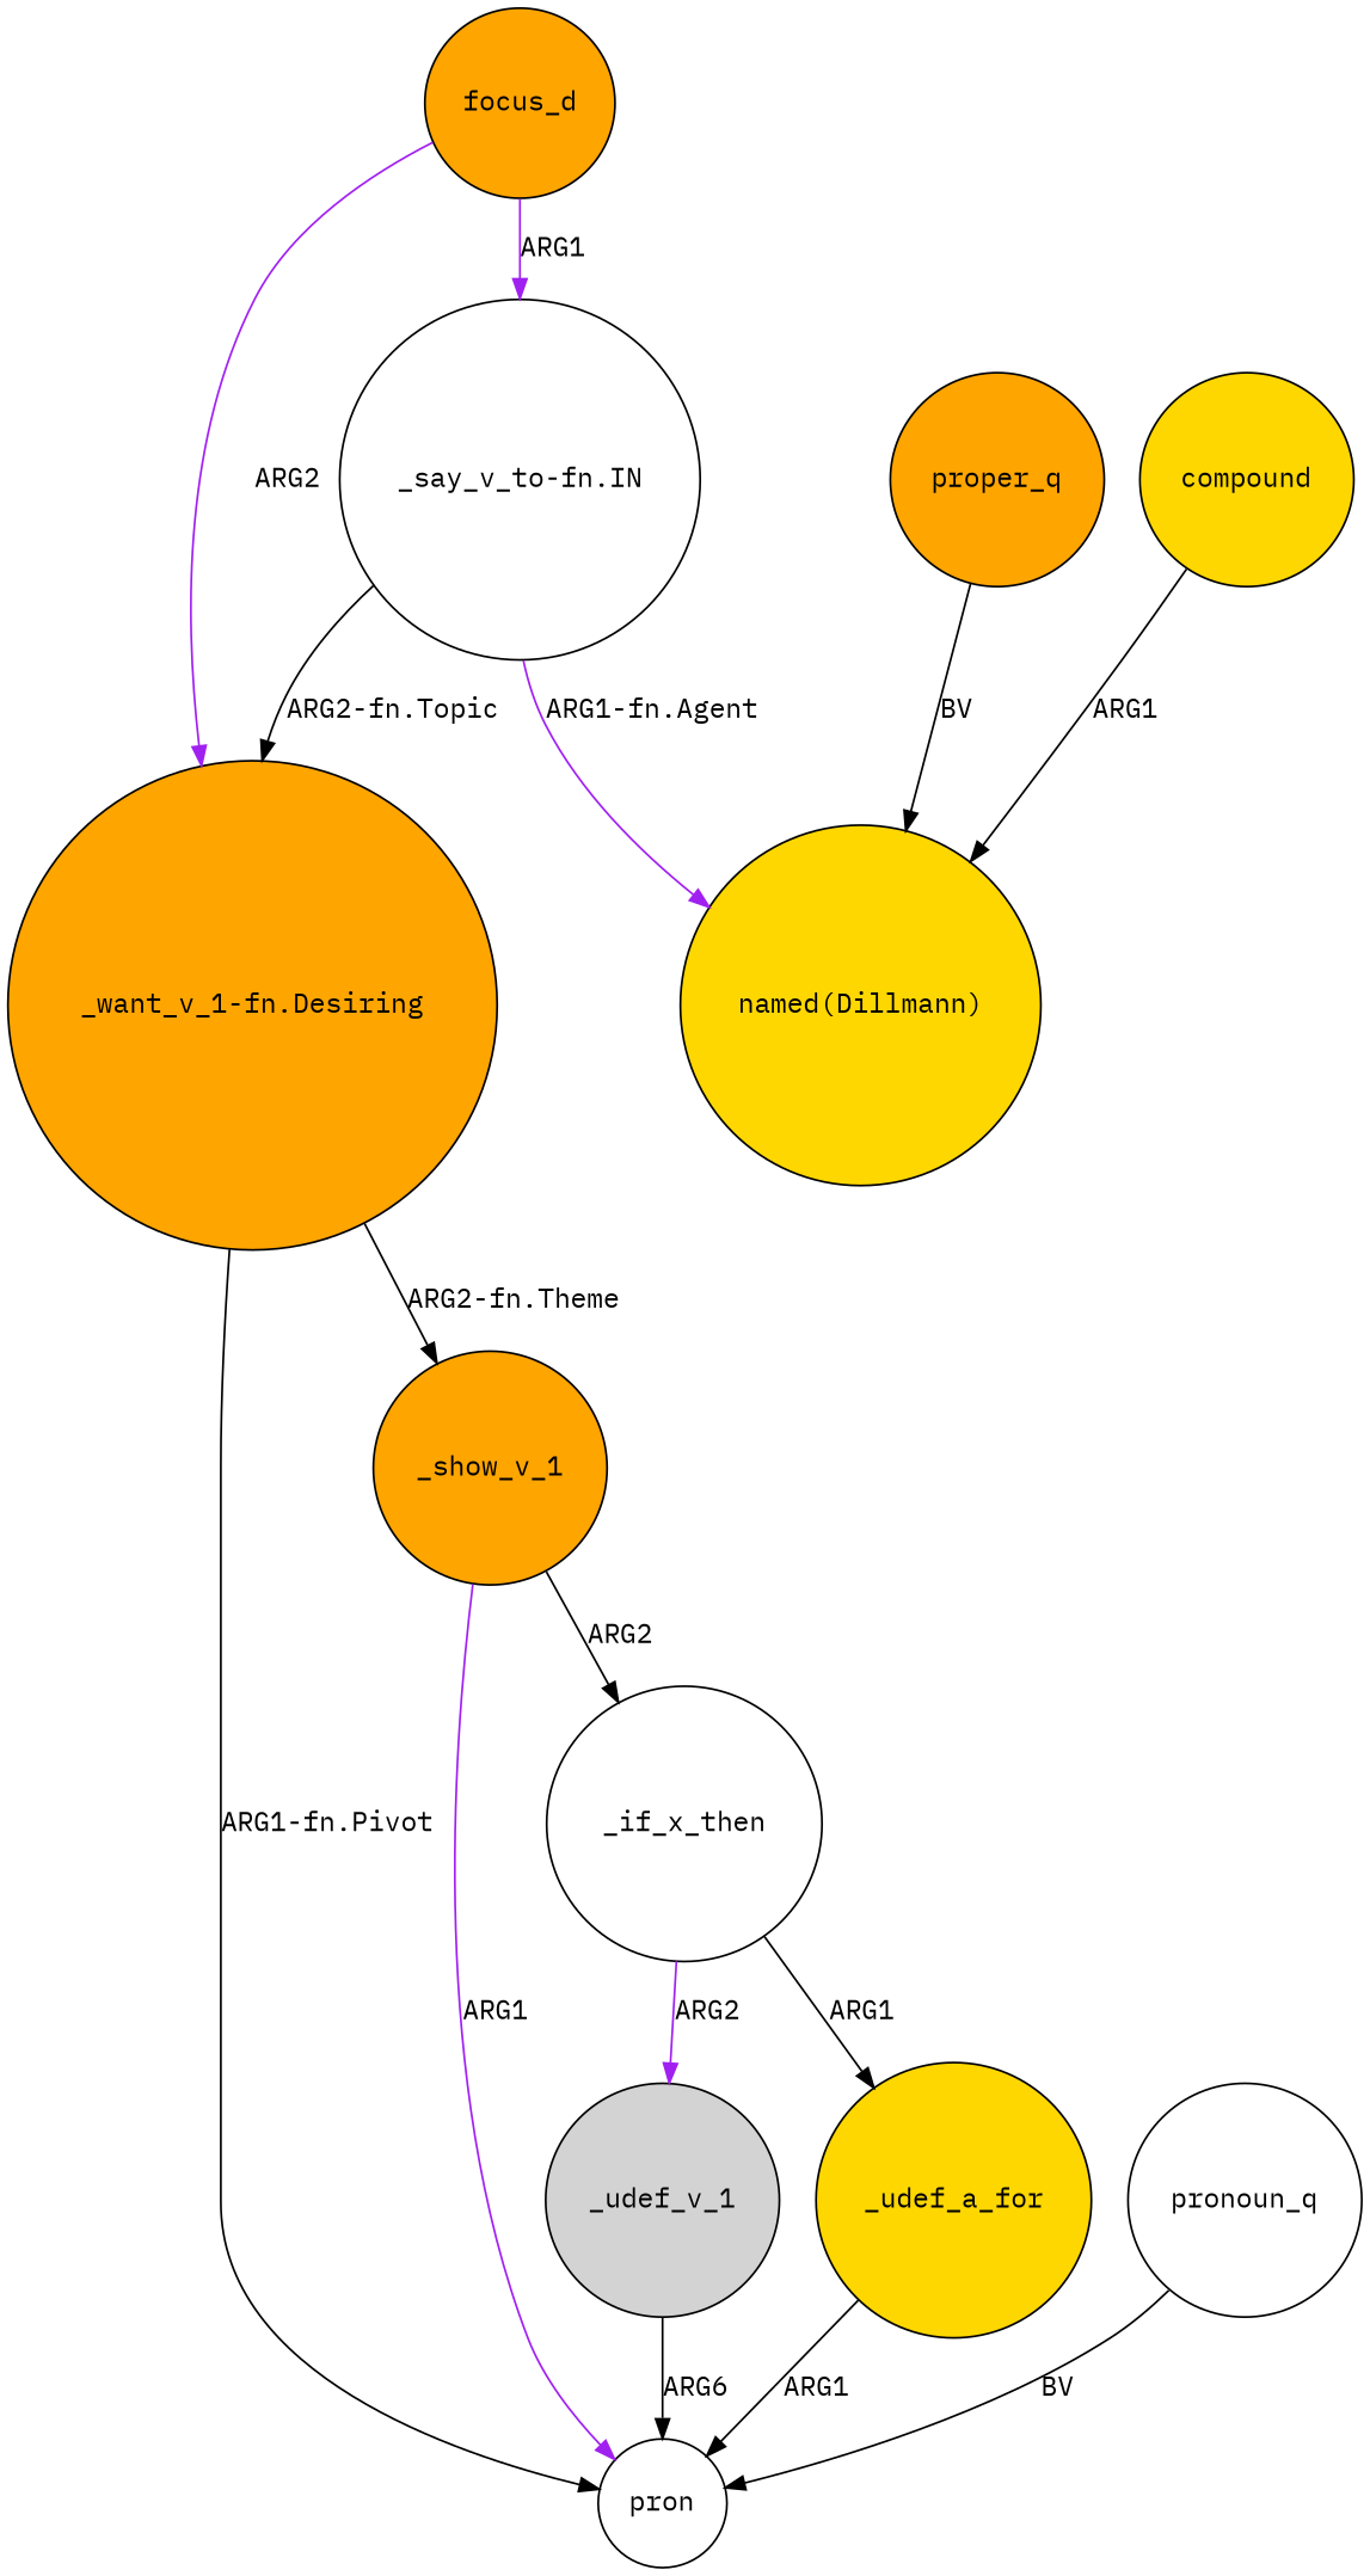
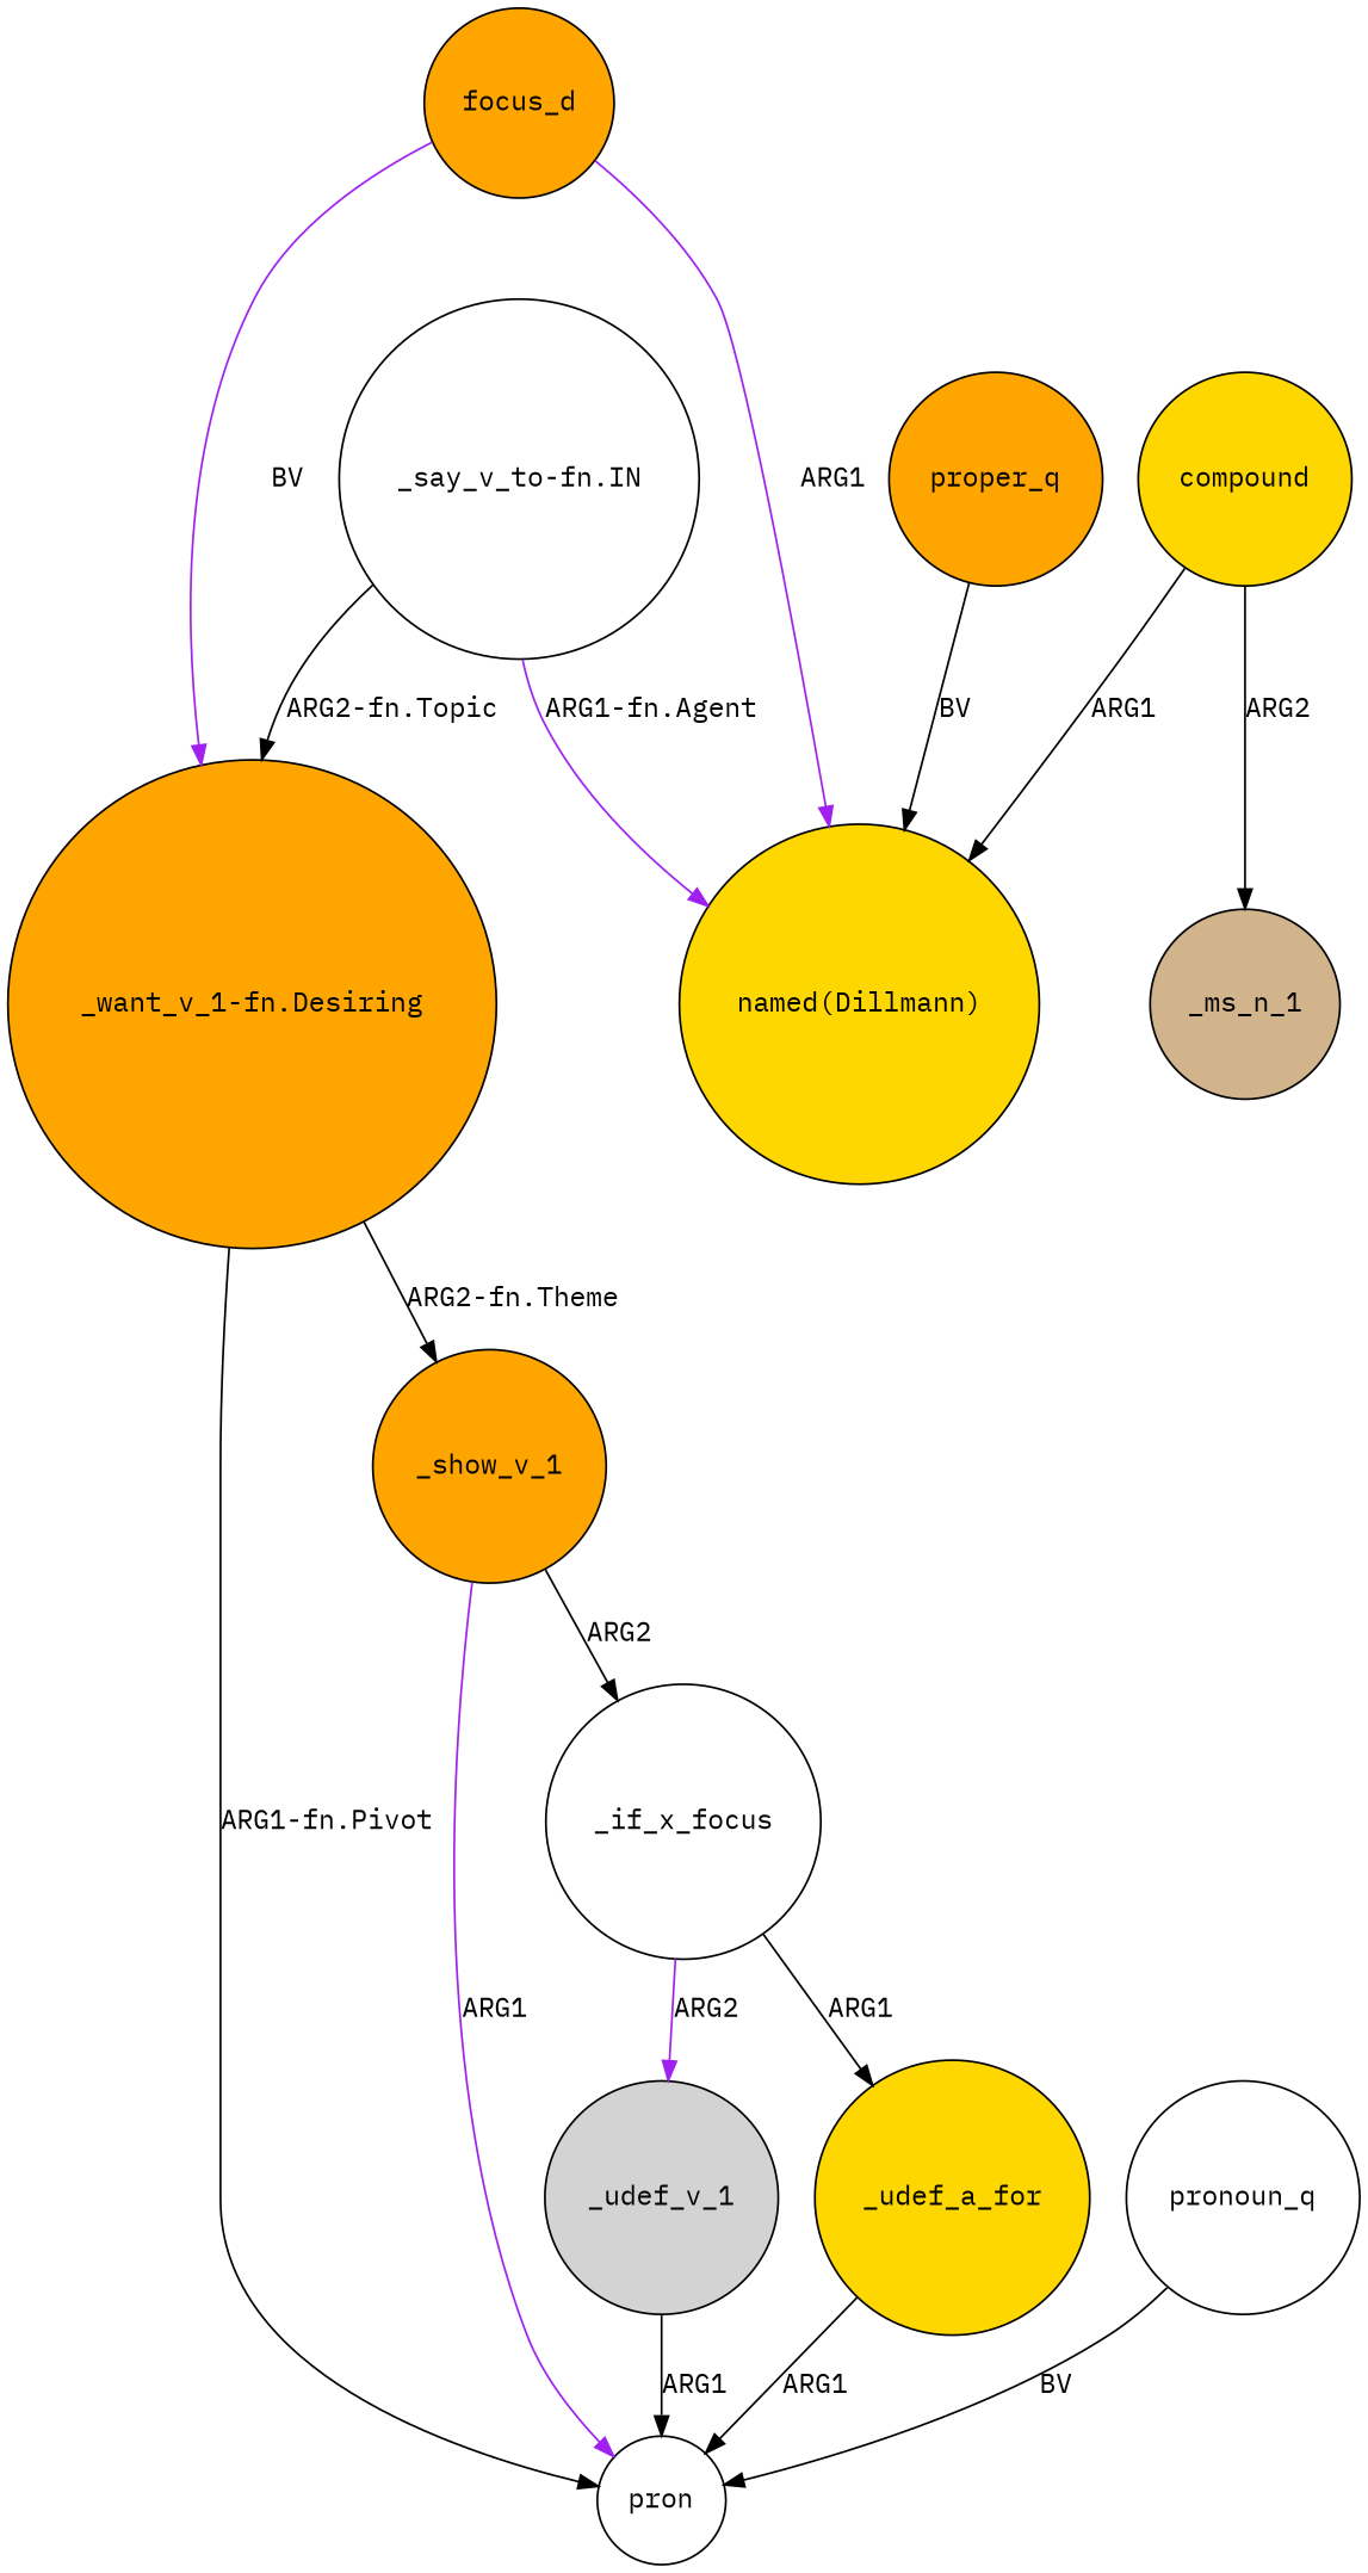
  digraph {
    fontname="IBM Plex Mono"
    node [fillcolor=white fontname="IBM Plex Mono" shape=circle style=filled]
    edge [color=black fontname="IBM Plex Mono"]
    pron
    "_want_v_1-fn.Desiring" [fillcolor=orange]
    _show_v_1 [fillcolor=orange]
-   _if_x_then
+   _if_x_then [label=_if_x_focus]
+   _ms_n_1 [fillcolor=tan]
    focus_d [fillcolor=orange]
    "_say_v_to-fn.IN"
    "named(Dillmann)" [fillcolor=gold]
    n9 [fillcolor=lightgrey label=_udef_v_1]
    n10 [fillcolor=gold label=_udef_a_for]
    proper_q [fillcolor=orange]
    compound [fillcolor=gold]
    pronoun_q
    "_want_v_1-fn.Desiring" -> pron [label="ARG1-fn.Pivot"]
    "_want_v_1-fn.Desiring" -> _show_v_1 [label="ARG2-fn.Theme"]
    _show_v_1 -> pron [color=purple label=ARG1]
    _show_v_1 -> _if_x_then [label=ARG2]
    _if_x_then -> n9 [color=purple label=ARG2]
    _if_x_then -> n10 [label=ARG1]
-   focus_d -> "_want_v_1-fn.Desiring" [color=purple label=ARG2]
-   focus_d -> "_say_v_to-fn.IN" [color=purple label=ARG1]
+   focus_d -> "_want_v_1-fn.Desiring" [color=purple label=BV]
+   focus_d -> "named(Dillmann)" [color=purple label=ARG1]
    "_say_v_to-fn.IN" -> "_want_v_1-fn.Desiring" [label="ARG2-fn.Topic"]
    "_say_v_to-fn.IN" -> "named(Dillmann)" [color=purple label="ARG1-fn.Agent"]
-   n9 -> pron [label=ARG6]
+   n9 -> pron [label=ARG1]
    n10 -> pron [label=ARG1]
    proper_q -> "named(Dillmann)" [label=BV]
+   compound -> _ms_n_1 [label=ARG2]
    compound -> "named(Dillmann)" [label=ARG1]
    pronoun_q -> pron [label=BV]
  }
